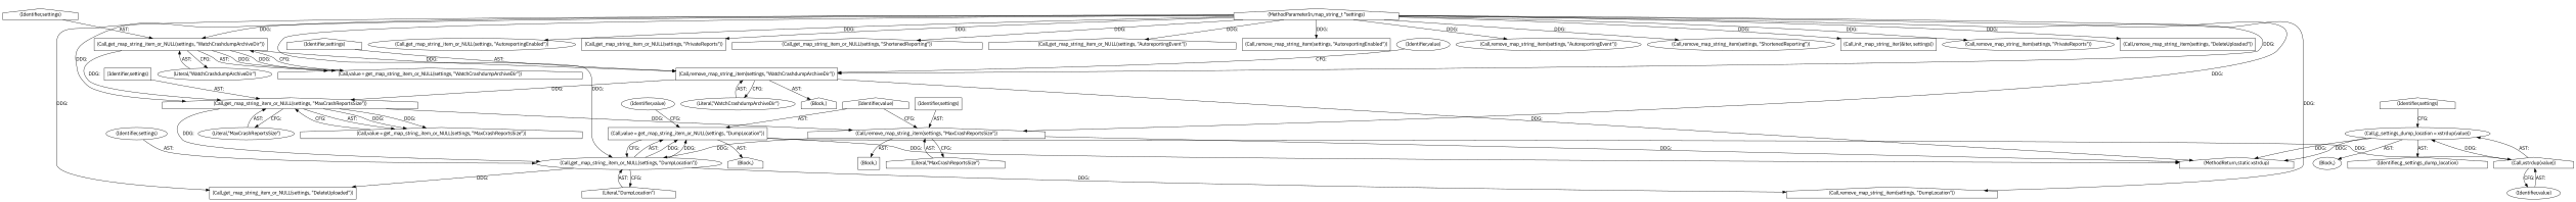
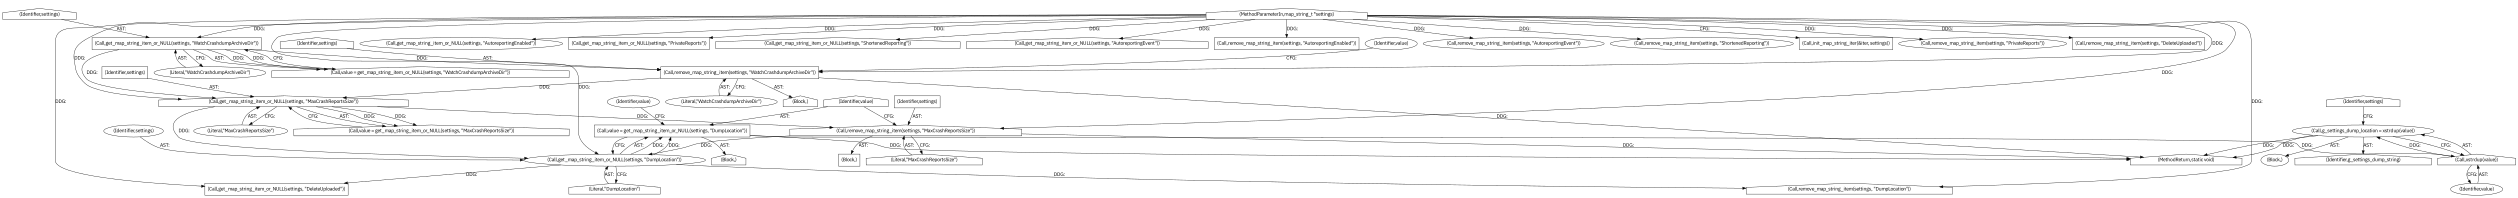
  digraph {
    fontname="IBM Plex Sans"
    node [fontname="IBM Plex Sans" shape=house]
    edge [fontname="IBM Plex Sans"]
    n1 [label="(Call,g_settings_dump_location = xstrdup(value))" shape=ellipse]
    n2 [label="(Call,xstrdup(value))"]
    n3 [label="(Block,)" shape=ellipse]
-   n4 [label="(MethodReturn,static xstrdup)"]
-   n5 [label="(Identifier,g_settings_dump_location)"]
+   n4 [label="(MethodReturn,static void)"]
+   n5 [label="(Identifier,g_settings_dump_string)"]
    n6 [label="(Identifier,value)" shape=ellipse]
    n7 [label="(Call,value = get_map_string_item_or_NULL(settings, \"DumpLocation\"))" shape=box]
    n8 [label="(Call,get_map_string_item_or_NULL(settings, \"DumpLocation\"))" shape=ellipse]
    n9 [label="(Block,)"]
    n10 [label="(Literal,\"DumpLocation\")"]
    n11 [label="(Call,get_map_string_item_or_NULL(settings, \"DeleteUploaded\"))" shape=box]
    n12 [label="(Call,remove_map_string_item(settings, \"DumpLocation\"))"]
    n13 [label="(Call,get_map_string_item_or_NULL(settings, \"MaxCrashReportsSize\"))"]
    n14 [label="(Call,remove_map_string_item(settings, \"MaxCrashReportsSize\"))"]
    n15 [label="(Literal,\"MaxCrashReportsSize\")" shape=ellipse]
    n16 [label="(Call,value = get_map_string_item_or_NULL(settings, \"MaxCrashReportsSize\"))"]
    n17 [label="(Block,)" shape=box]
    n18 [label="(Literal,\"MaxCrashReportsSize\")"]
    n19 [label="(Call,remove_map_string_item(settings, \"WatchCrashdumpArchiveDir\"))" shape=box]
    n20 [label="(Literal,\"WatchCrashdumpArchiveDir\")" shape=ellipse]
    n21 [label="(Block,)"]
    n22 [label="(Call,get_map_string_item_or_NULL(settings, \"WatchCrashdumpArchiveDir\"))" shape=box]
    n23 [label="(Literal,\"WatchCrashdumpArchiveDir\")" shape=ellipse]
    n24 [label="(Call,value = get_map_string_item_or_NULL(settings, \"WatchCrashdumpArchiveDir\"))"]
    n25 [label="(MethodParameterIn,map_string_t *settings)"]
    n26 [label="(Call,get_map_string_item_or_NULL(settings, \"AutoreportingEnabled\"))" shape=ellipse]
    n27 [label="(Call,get_map_string_item_or_NULL(settings, \"PrivateReports\"))" shape=box]
    n28 [label="(Call,get_map_string_item_or_NULL(settings, \"ShortenedReporting\"))"]
    n29 [label="(Call,get_map_string_item_or_NULL(settings, \"AutoreportingEvent\"))"]
    n30 [label="(Call,remove_map_string_item(settings, \"AutoreportingEnabled\"))" shape=box]
    n31 [label="(Call,remove_map_string_item(settings, \"AutoreportingEvent\"))" shape=ellipse]
    n32 [label="(Call,remove_map_string_item(settings, \"ShortenedReporting\"))" shape=ellipse]
    n33 [label="(Call,init_map_string_iter(&iter, settings))" shape=box]
    n34 [label="(Call,remove_map_string_item(settings, \"PrivateReports\"))" shape=ellipse]
    n35 [label="(Call,remove_map_string_item(settings, \"DeleteUploaded\"))" shape=box]
    n36 [label="(Identifier,value)" shape=ellipse]
    n37 [label="(Identifier,settings)" shape=box]
    n38 [label="(Identifier,value)"]
    n39 [label="(Identifier,settings)"]
    n40 [label="(Identifier,settings)" shape=ellipse]
    n41 [label="(Identifier,settings)"]
    n42 [label="(Identifier,settings)"]
    n43 [label="(Identifier,value)" shape=ellipse]
    n44 [label="(Identifier,settings)" shape=box]
+   n1 -> n2 [label="CFG: "]
    n1 -> n3 [label="AST: "]
    n1 -> n4 [label="DDG: "]
    n1 -> n4 [label="DDG: "]
    n1 -> n5 [label="AST: "]
    n2 -> n1 [label="AST: "]
    n2 -> n1 [label="DDG: "]
    n2 -> n6 [label="CFG: "]
    n6 -> n2 [label="AST: "]
    n7 -> n2 [label="DDG: "]
    n7 -> n4 [label="DDG: "]
    n7 -> n8 [label="CFG: "]
    n7 -> n9 [label="AST: "]
    n8 -> n7 [label="AST: "]
    n8 -> n7 [label="DDG: "]
    n8 -> n7 [label="DDG: "]
    n8 -> n10 [label="CFG: "]
    n8 -> n11 [label="DDG: "]
    n8 -> n12 [label="DDG: "]
    n10 -> n8 [label="AST: "]
    n13 -> n8 [label="DDG: "]
    n13 -> n14 [label="DDG: "]
    n13 -> n15 [label="CFG: "]
    n13 -> n16 [label="AST: "]
    n13 -> n16 [label="DDG: "]
    n13 -> n16 [label="DDG: "]
    n14 -> n4 [label="DDG: "]
    n14 -> n8 [label="DDG: "]
    n14 -> n17 [label="AST: "]
    n14 -> n18 [label="CFG: "]
    n15 -> n13 [label="AST: "]
    n16 -> n13 [label="CFG: "]
    n18 -> n14 [label="AST: "]
    n19 -> n4 [label="DDG: "]
    n19 -> n13 [label="DDG: "]
    n19 -> n20 [label="CFG: "]
    n19 -> n21 [label="AST: "]
    n20 -> n19 [label="AST: "]
    n22 -> n13 [label="DDG: "]
    n22 -> n19 [label="DDG: "]
    n22 -> n23 [label="CFG: "]
    n22 -> n24 [label="AST: "]
    n22 -> n24 [label="DDG: "]
    n22 -> n24 [label="DDG: "]
    n23 -> n22 [label="AST: "]
    n24 -> n22 [label="CFG: "]
    n25 -> n8 [label="DDG: "]
    n25 -> n11 [label="DDG: "]
    n25 -> n12 [label="DDG: "]
    n25 -> n13 [label="DDG: "]
    n25 -> n14 [label="DDG: "]
    n25 -> n19 [label="DDG: "]
    n25 -> n22 [label="DDG: "]
    n25 -> n26 [label="DDG: "]
    n25 -> n27 [label="DDG: "]
    n25 -> n28 [label="DDG: "]
    n25 -> n29 [label="DDG: "]
    n25 -> n30 [label="DDG: "]
    n25 -> n31 [label="DDG: "]
    n25 -> n32 [label="DDG: "]
-   n25 -> n33 [label="DDG: "]
+   n25 -> n33 [label="CFG: "]
    n25 -> n34 [label="DDG: "]
    n25 -> n35 [label="DDG: "]
    n36 -> n7 [label="CFG: "]
    n37 -> n13 [label="AST: "]
    n38 -> n7 [label="AST: "]
    n38 -> n14 [label="CFG: "]
    n39 -> n19 [label="AST: "]
    n40 -> n8 [label="AST: "]
    n41 -> n1 [label="CFG: "]
    n42 -> n22 [label="AST: "]
    n43 -> n19 [label="CFG: "]
    n44 -> n14 [label="AST: "]
  }
